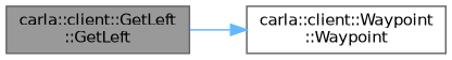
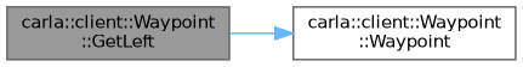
  digraph {
    rankdir=LR
    node [fontname=Helvetica fontsize=10 shape=box style=filled]
-   n1 [color=gray40 fillcolor=grey60 fontcolor=black height=0.2 label="carla::client::GetLeft\l::GetLeft" width=0.4]
+   n1 [color=gray40 fillcolor=grey60 fontcolor=black height=0.2 label="carla::client::Waypoint\l::GetLeft" width=0.4]
    n2 [color=grey40 fillcolor=white height=0.2 label="carla::client::Waypoint\l::Waypoint" width=0.4]
    n1 -> n2 [color=steelblue1 fontname=Helvetica fontsize=10 labelfontname=Helvetica labelfontsize=10 style=solid]
  }
